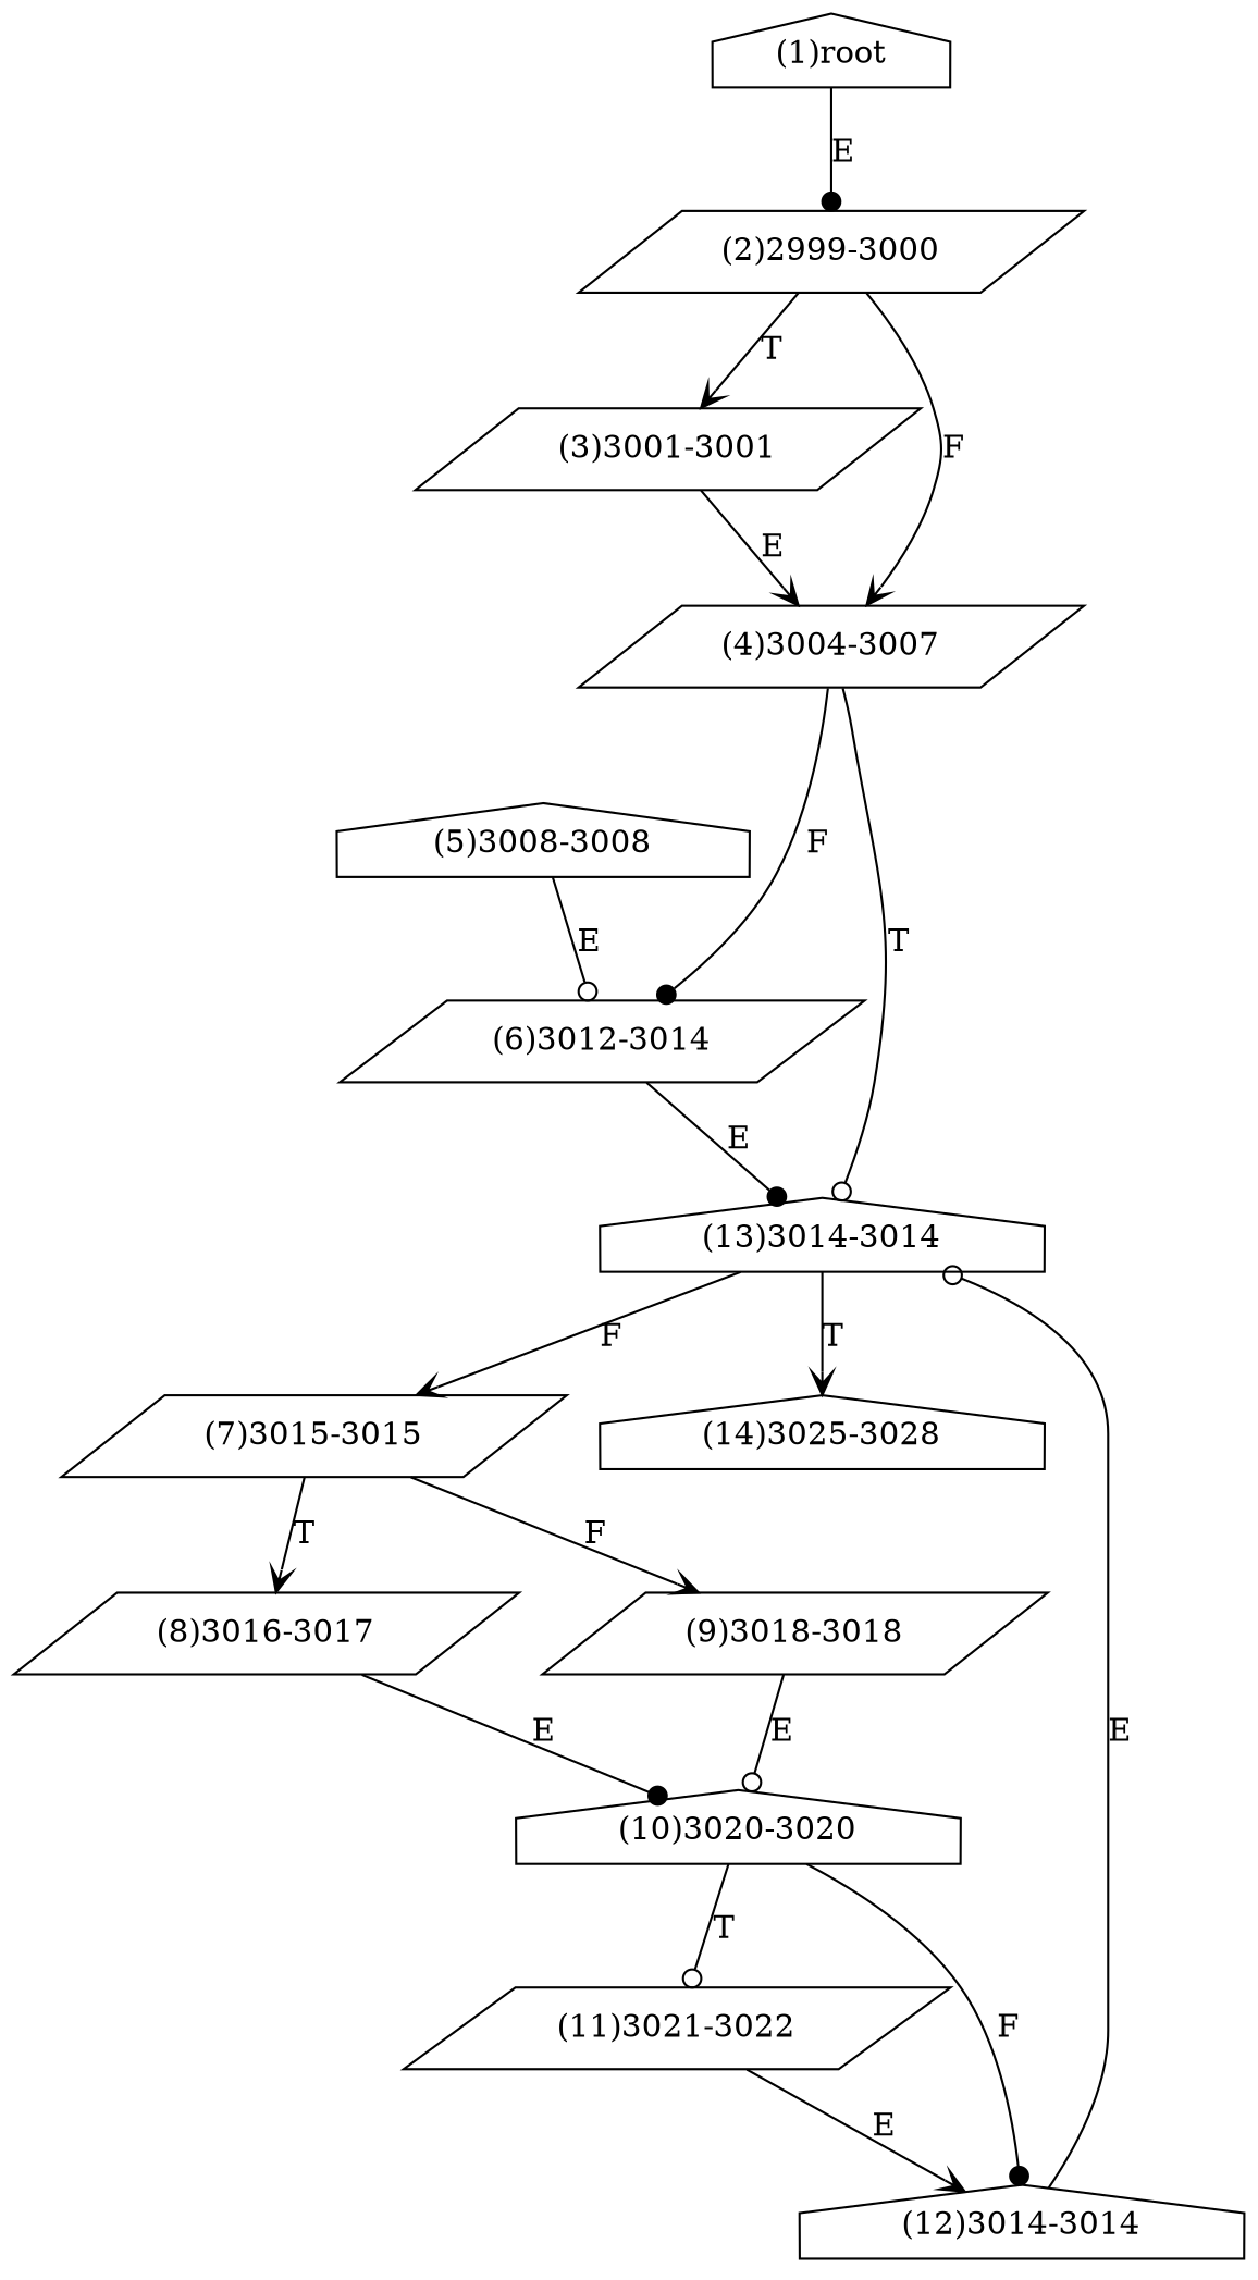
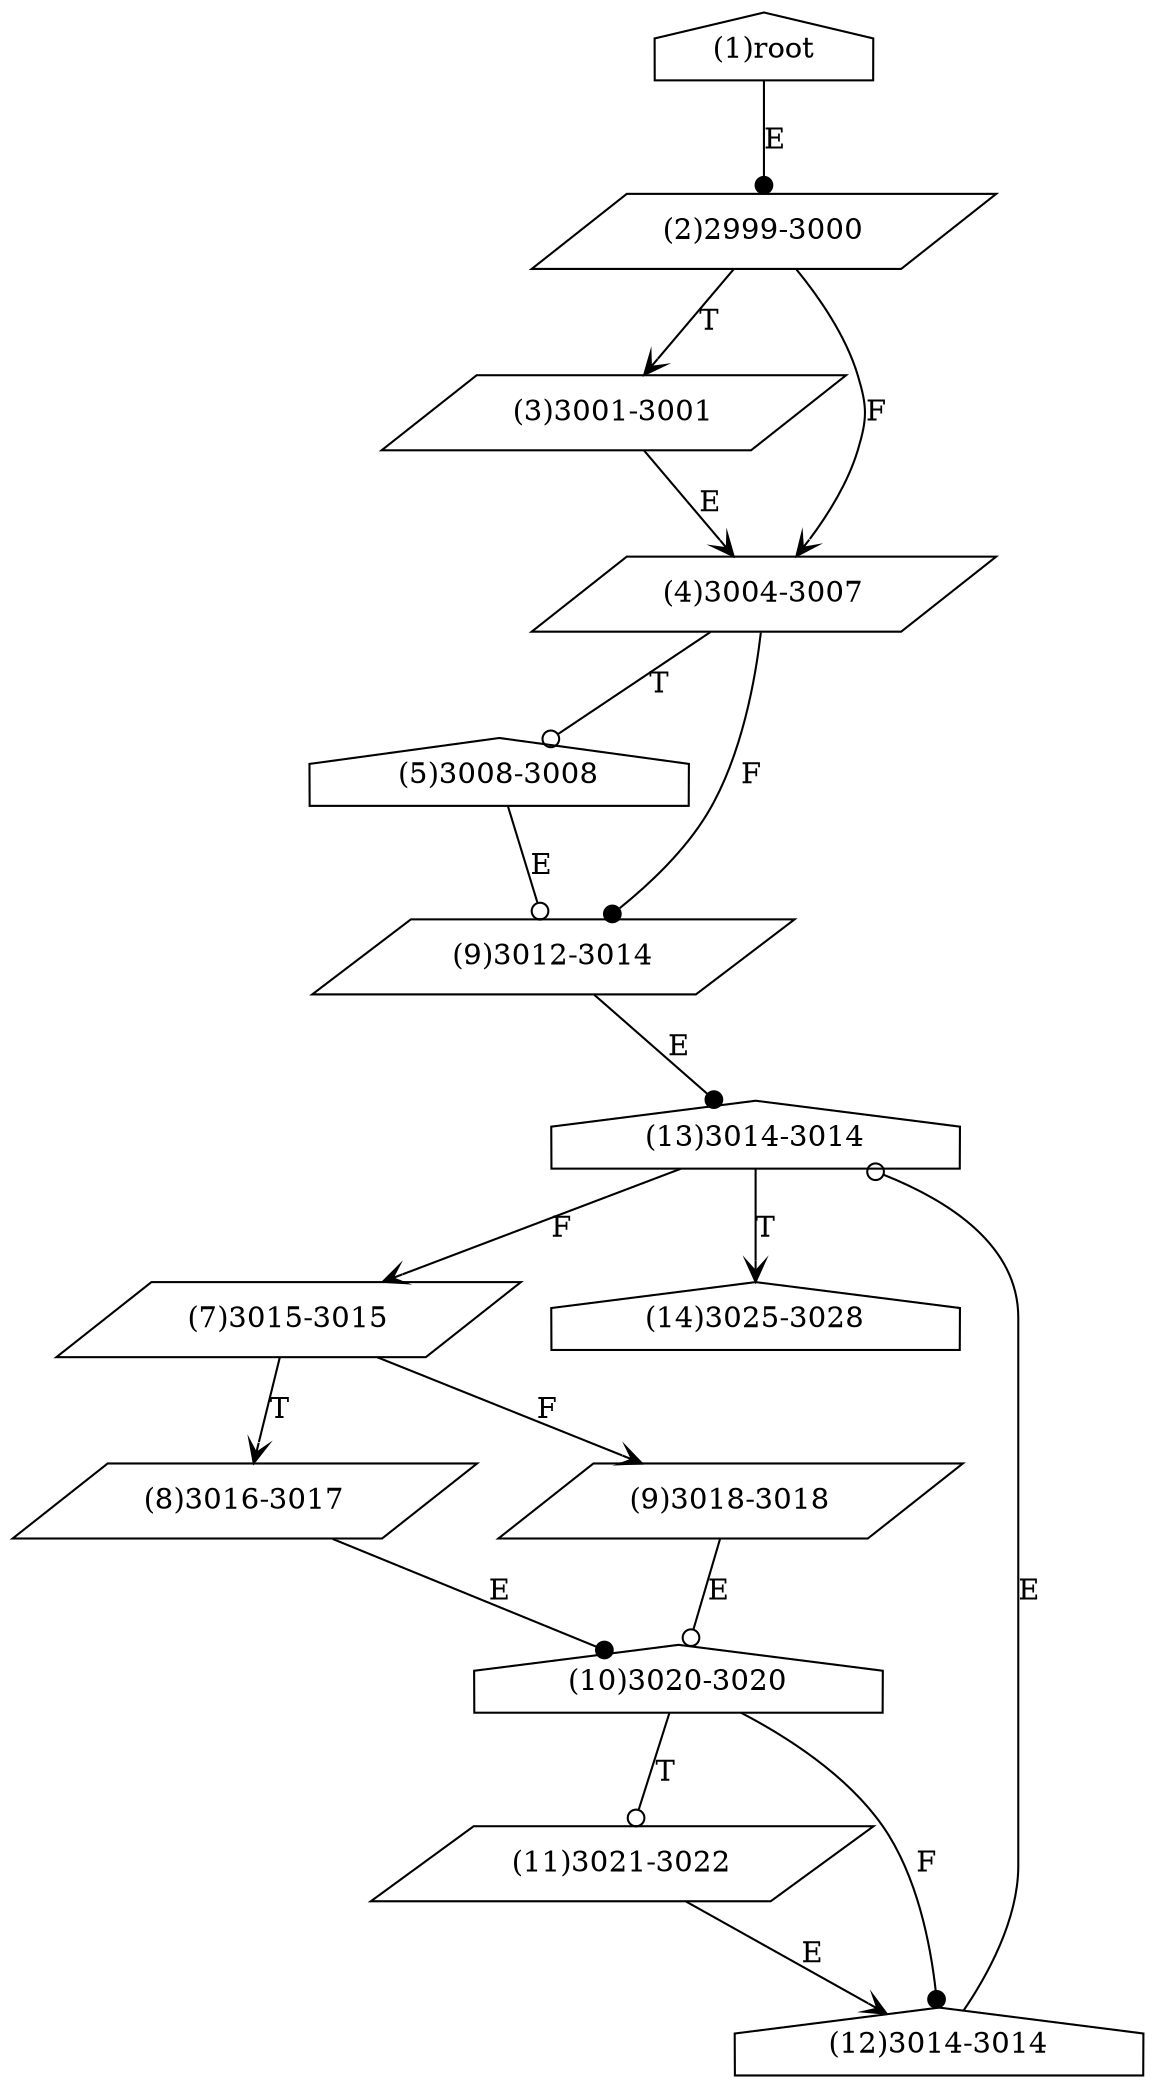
  digraph {
    node [shape=parallelogram]
    edge [arrowhead=vee]
    n1 [label="(1)root" shape=house]
    n2 [label="(2)2999-3000"]
    n3 [label="(3)3001-3001"]
    n4 [label="(4)3004-3007"]
    n5 [label="(5)3008-3008" shape=house]
-   n6 [label="(6)3012-3014"]
+   n6 [label="(9)3012-3014"]
    n7 [label="(13)3014-3014" shape=house]
    n8 [label="(7)3015-3015"]
    n9 [label="(14)3025-3028" shape=house]
    n10 [label="(8)3016-3017"]
    n11 [label="(9)3018-3018"]
    n12 [label="(10)3020-3020" shape=house]
    n13 [label="(11)3021-3022"]
    n14 [label="(12)3014-3014" shape=house]
    n1 -> n2 [arrowhead=dot label=E]
    n2 -> n3 [label=T]
    n2 -> n4 [label=F]
    n3 -> n4 [label=E]
-   n4 -> n7 [arrowhead=odot label=T]
+   n4 -> n5 [arrowhead=odot label=T]
    n4 -> n6 [arrowhead=dot label=F]
    n5 -> n6 [arrowhead=odot label=E]
    n6 -> n7 [arrowhead=dot label=E]
    n7 -> n8 [label=F]
    n7 -> n9 [label=T]
    n8 -> n10 [label=T]
    n8 -> n11 [label=F]
    n10 -> n12 [arrowhead=dot label=E]
    n11 -> n12 [arrowhead=odot label=E]
    n12 -> n13 [arrowhead=odot label=T]
    n12 -> n14 [arrowhead=dot label=F]
    n13 -> n14 [label=E]
    n14 -> n7 [arrowhead=odot label=E]
  }
